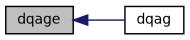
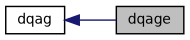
  digraph {
    rankdir=LR
    node [color=black fontname=Helvetica fontsize=10 shape=record style=filled]
    n1 [fillcolor=grey75 fontcolor=black height=0.2 label=dqage width=0.4]
    n2 [fillcolor=white height=0.2 label=dqag width=0.4]
-   n1 -> n2 [color=midnightblue dir=back fontname=Helvetica fontsize=10 labelfontname=Helvetica labelfontsize=10 style=solid]
+   n2 -> n1 [color=midnightblue dir=back fontname=Helvetica fontsize=10 labelfontname=Helvetica labelfontsize=10 style=solid]
  }
